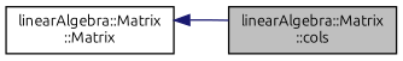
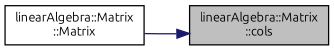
  digraph {
    rankdir=RL
    fontname=Ubuntu
    node [color=black fontname=Ubuntu fontsize=10 shape=record style=filled]
    n1 [fillcolor=grey75 fontcolor=black height=0.2 label="linearAlgebra::Matrix\l::cols" width=0.4]
    n2 [fillcolor=white height=0.2 label="linearAlgebra::Matrix\l::Matrix" width=0.4]
-   n2 -> n1 [color=midnightblue dir=back fontname=Ubuntu fontsize=10 labelfontname=Helvetica labelfontsize=10 style=solid]
+   n1 -> n2 [color=midnightblue dir=back fontname=Ubuntu fontsize=10 labelfontname=Helvetica labelfontsize=10 style=solid]
  }
